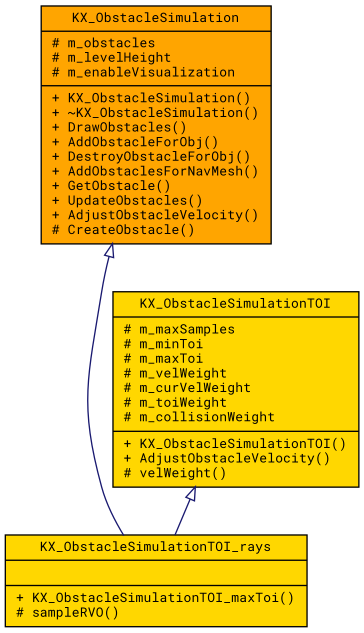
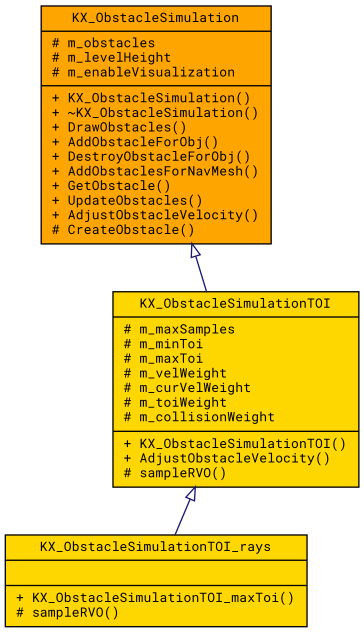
  digraph {
    fontname="Roboto Mono"
    node [color=black fillcolor=gold fontname="Roboto Mono" fontsize=10 shape=record style=filled]
    edge [arrowtail=empty color=midnightblue dir=back fontname="Roboto Mono" fontsize=10 labelfontname=Helvetica labelfontsize=10 style=solid]
    n1 [fontcolor=black height=0.2 label="{KX_ObstacleSimulationTOI_rays\n||+ KX_ObstacleSimulationTOI_maxToi()\l# sampleRVO()\l}" width=0.4]
-   n2 [height=0.2 label="{KX_ObstacleSimulationTOI\n|# m_maxSamples\l# m_minToi\l# m_maxToi\l# m_velWeight\l# m_curVelWeight\l# m_toiWeight\l# m_collisionWeight\l|+ KX_ObstacleSimulationTOI()\l+ AdjustObstacleVelocity()\l# velWeight()\l}" width=0.4]
+   n2 [height=0.2 label="{KX_ObstacleSimulationTOI\n|# m_maxSamples\l# m_minToi\l# m_maxToi\l# m_velWeight\l# m_curVelWeight\l# m_toiWeight\l# m_collisionWeight\l|+ KX_ObstacleSimulationTOI()\l+ AdjustObstacleVelocity()\l# sampleRVO()\l}" width=0.4]
    n3 [fillcolor=orange height=0.2 label="{KX_ObstacleSimulation\n|# m_obstacles\l# m_levelHeight\l# m_enableVisualization\l|+ KX_ObstacleSimulation()\l+ ~KX_ObstacleSimulation()\l+ DrawObstacles()\l+ AddObstacleForObj()\l+ DestroyObstacleForObj()\l+ AddObstaclesForNavMesh()\l+ GetObstacle()\l+ UpdateObstacles()\l+ AdjustObstacleVelocity()\l# CreateObstacle()\l}" width=0.4]
    n2 -> n1
-   n3 -> n1
+   n3 -> n2
  }
